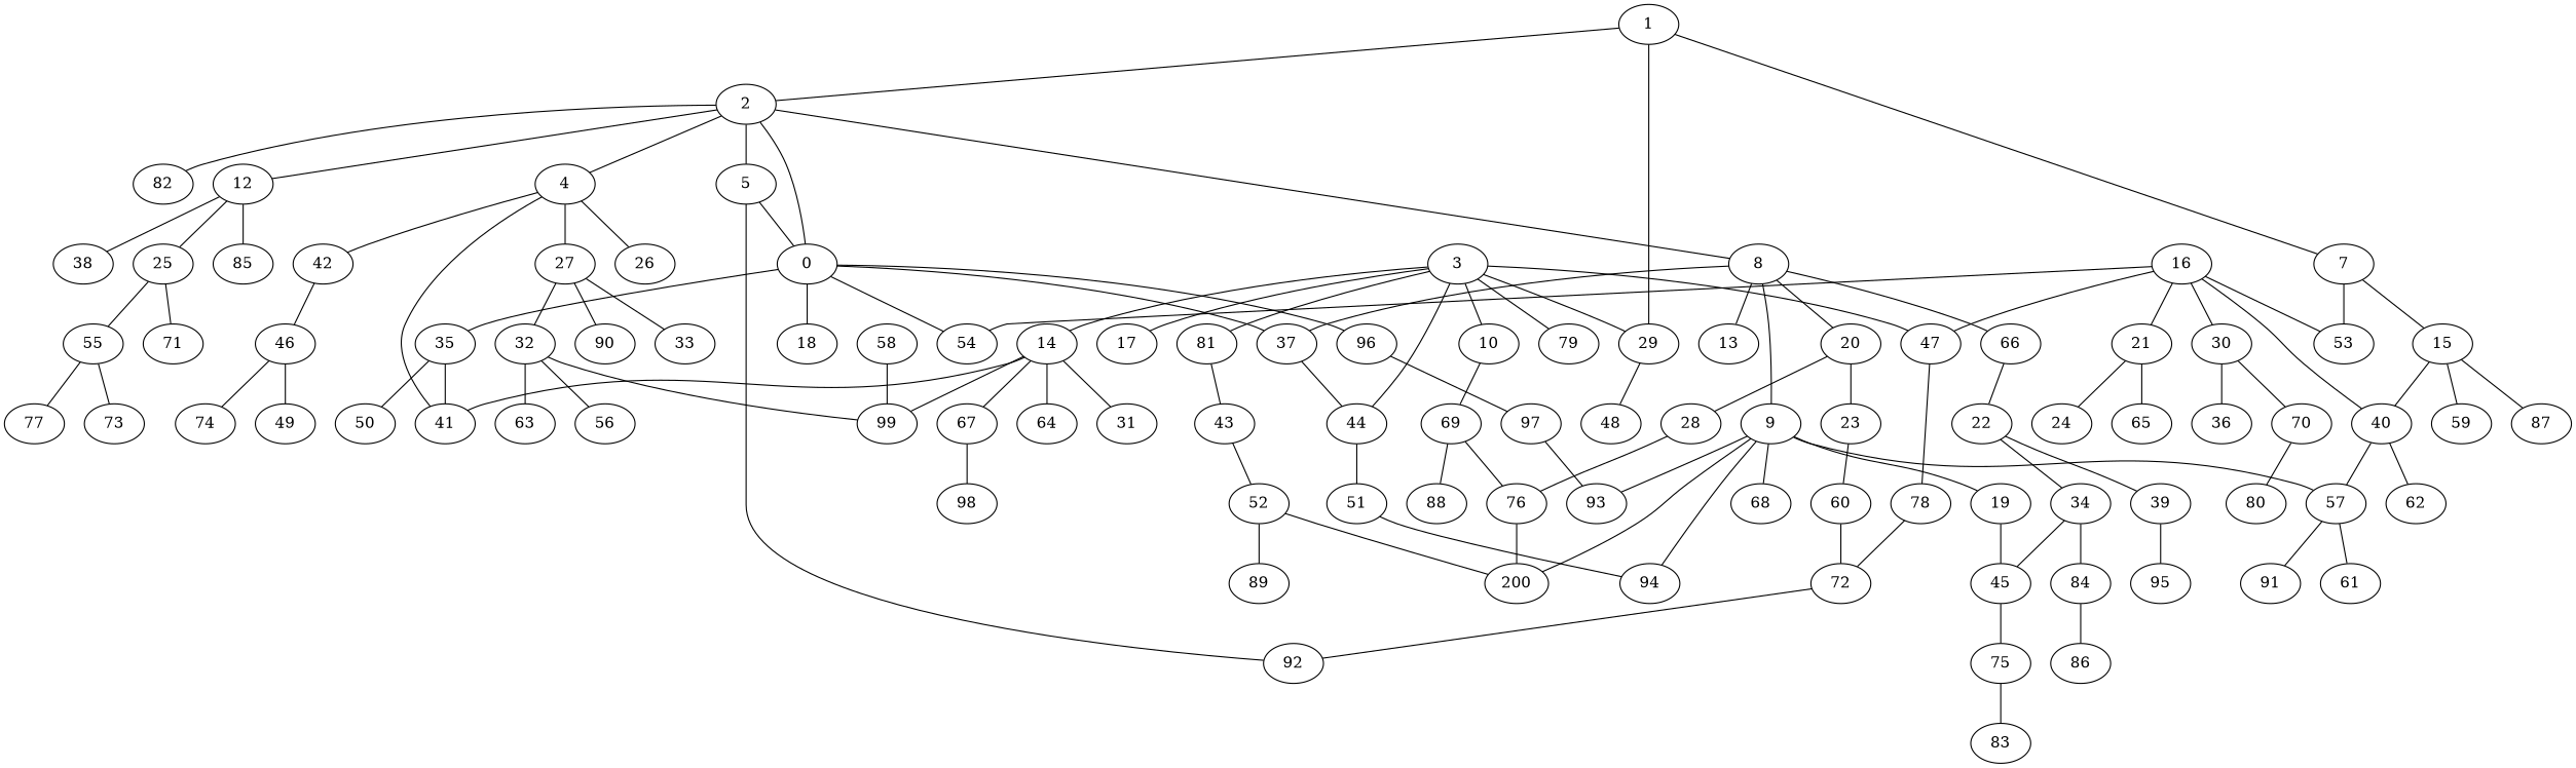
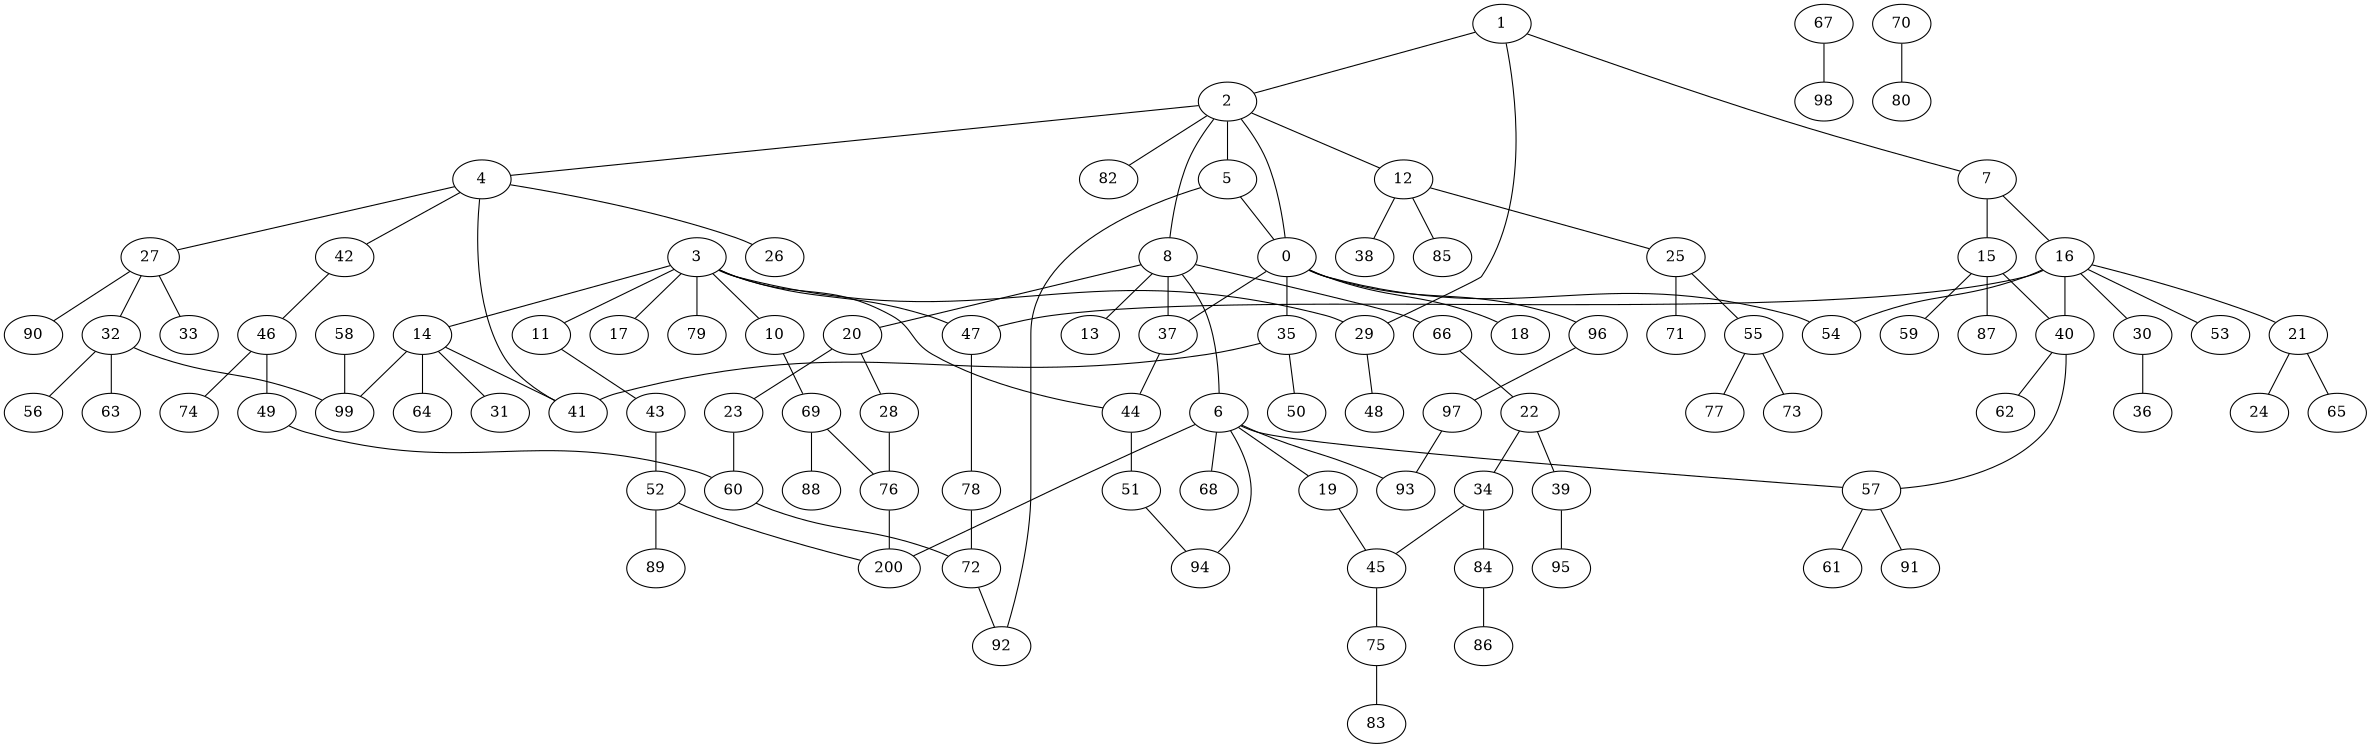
  graph {
    1
    2
    7
    29
    4
    5
    n7 [label=0]
    8
    12
    82
    3
    10
-   11 [label=81]
+   11
    14
    17
    44
    47
    79
    16
    15
    26
    27
    41
    42
    92
    18
    35
    37
    54
    96
-   9
+   9 [label=6]
    13
    20
    66
    25
    38
    85
    69
    43
    31
    64
    67
    99
    40
    21
    30
    53
    48
    51
    78
    59
    87
    32
    33
    90
    46
    50
    97
    93
    19
    57
    68
    94
    n64 [label=200]
    23
    28
    22
    55
    71
    76
    88
    52
    58
    98
    62
    24
    65
    36
    70
    72
    56
    63
    49
    74
    45
    34
    39
    61
    91
    60
    75
    84
    95
    89
    73
    77
    80
    83
    86
    1 -- 2
    1 -- 7
    1 -- 29
    2 -- 4
    2 -- 5
    2 -- n7
    2 -- 8
    2 -- 12
    2 -- 82
-   7 -- 53
+   7 -- 16
    7 -- 15
    29 -- 48
    4 -- 26
    4 -- 27
    4 -- 41
    4 -- 42
    5 -- n7
    5 -- 92
    n7 -- 18
    n7 -- 35
    n7 -- 37
    n7 -- 54
    n7 -- 96
    8 -- 37
    8 -- 9
    8 -- 13
    8 -- 20
    8 -- 66
    12 -- 25
    12 -- 38
    12 -- 85
    3 -- 29
    3 -- 10
    3 -- 11
    3 -- 14
    3 -- 17
    3 -- 44
    3 -- 47
    3 -- 79
    10 -- 69
    11 -- 43
    14 -- 41
    14 -- 31
    14 -- 64
-   14 -- 67
    14 -- 99
    44 -- 51
    47 -- 78
    16 -- 47
    16 -- 54
    16 -- 40
    16 -- 21
    16 -- 30
    16 -- 53
    15 -- 40
    15 -- 59
    15 -- 87
    27 -- 32
    27 -- 33
    27 -- 90
    42 -- 46
    35 -- 41
    35 -- 50
    37 -- 44
    96 -- 97
    9 -- 93
    9 -- 19
    9 -- 57
    9 -- 68
    9 -- 94
    9 -- n64
    20 -- 23
    20 -- 28
    66 -- 22
    25 -- 55
    25 -- 71
    69 -- 76
    69 -- 88
    43 -- 52
    67 -- 98
    40 -- 57
    40 -- 62
    21 -- 24
    21 -- 65
    30 -- 36
-   30 -- 70
    51 -- 94
    78 -- 72
    32 -- 99
    32 -- 56
    32 -- 63
    46 -- 49
    46 -- 74
    97 -- 93
    19 -- 45
    57 -- 61
    57 -- 91
    23 -- 60
    28 -- 76
    22 -- 34
    22 -- 39
    55 -- 73
    55 -- 77
    76 -- n64
    52 -- n64
    52 -- 89
    58 -- 99
    70 -- 80
    72 -- 92
+   49 -- 60
    45 -- 75
    34 -- 45
    34 -- 84
    39 -- 95
    60 -- 72
    75 -- 83
    84 -- 86
  }
